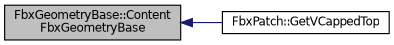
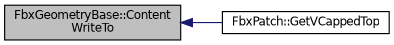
  digraph {
    rankdir=LR
    node [color=black fontname=Helvetica fontsize=10 shape=record style=filled]
-   n1 [fillcolor=grey75 fontcolor=black height=0.2 label="FbxGeometryBase::Content\lFbxGeometryBase" width=0.4]
+   n1 [fillcolor=grey75 fontcolor=black height=0.2 label="FbxGeometryBase::Content\lWriteTo" width=0.4]
    n2 [fillcolor=white height=0.2 label="FbxPatch::GetVCappedTop" width=0.4]
    n1 -> n2 [color=midnightblue dir=back fontname=Helvetica fontsize=10 labelfontname=Helvetica labelfontsize=10 style=solid]
  }
